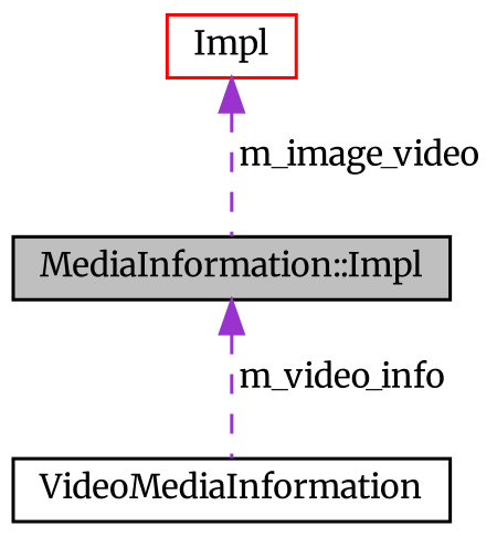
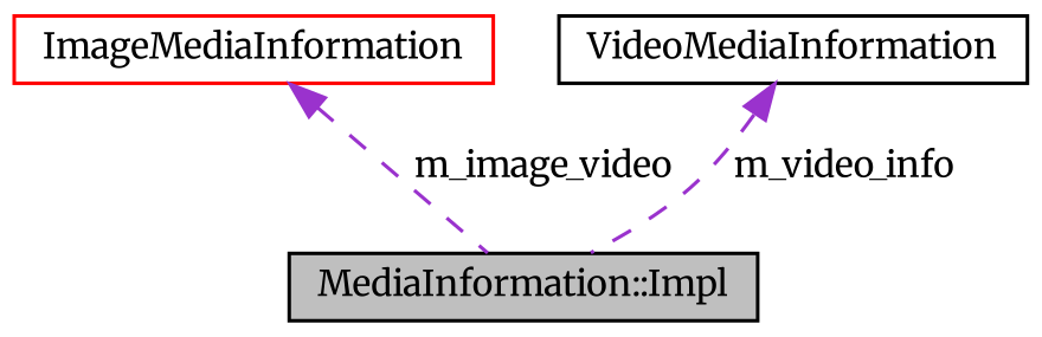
  digraph {
    fontname=Merriweather
    node [color=black fillcolor=white fontname=Merriweather fontsize=10 shape=record style=filled]
    edge [color=darkorchid3 dir=back fontname=Merriweather fontsize=10 labelfontname=Helvetica labelfontsize=10 style=dashed]
    n1 [fillcolor=grey75 fontcolor=black height=0.2 label="MediaInformation::Impl" width=0.4]
-   n2 [color=red height=0.2 label=Impl width=0.4]
+   n2 [color=red height=0.2 label=ImageMediaInformation width=0.4]
    n3 [height=0.2 label=VideoMediaInformation width=0.4]
    n2 -> n1 [label=" m_image_video"]
-   n1 -> n3 [label=" m_video_info"]
+   n3 -> n1 [label=" m_video_info"]
  }
